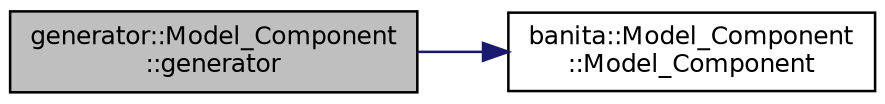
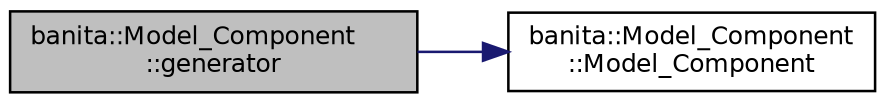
  digraph {
    rankdir=LR
    node [color=black fontname=Helvetica fontsize=10 shape=record style=filled]
-   n1 [fillcolor=grey75 fontcolor=black height=0.2 label="generator::Model_Component\l::generator" width=0.4]
+   n1 [fillcolor=grey75 fontcolor=black height=0.2 label="banita::Model_Component\l::generator" width=0.4]
    n2 [fillcolor=white height=0.2 label="banita::Model_Component\l::Model_Component" width=0.4]
    n1 -> n2 [color=midnightblue fontname=Helvetica fontsize=10 labelfontname=Helvetica labelfontsize=10 style=solid]
  }
